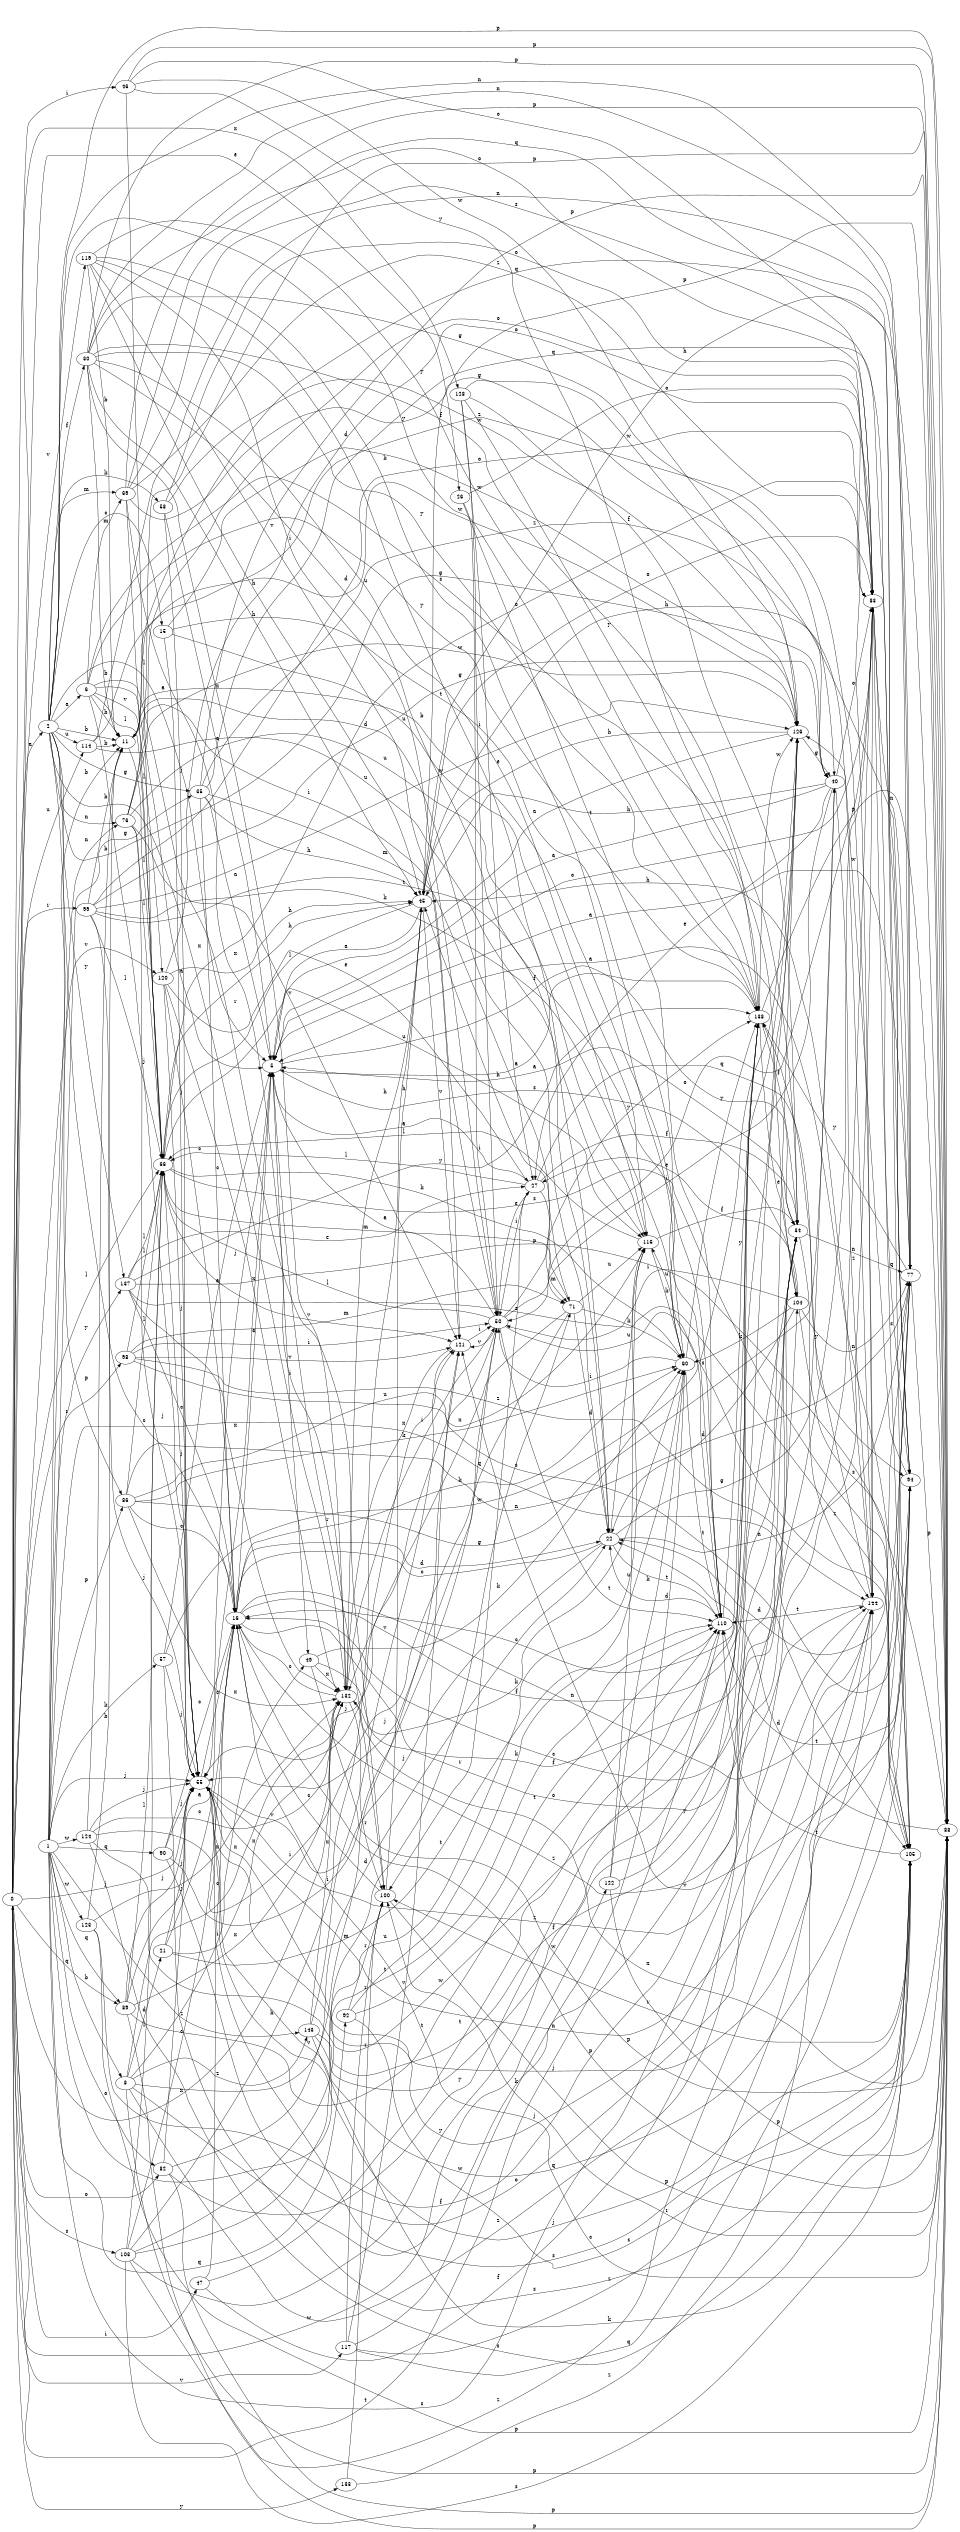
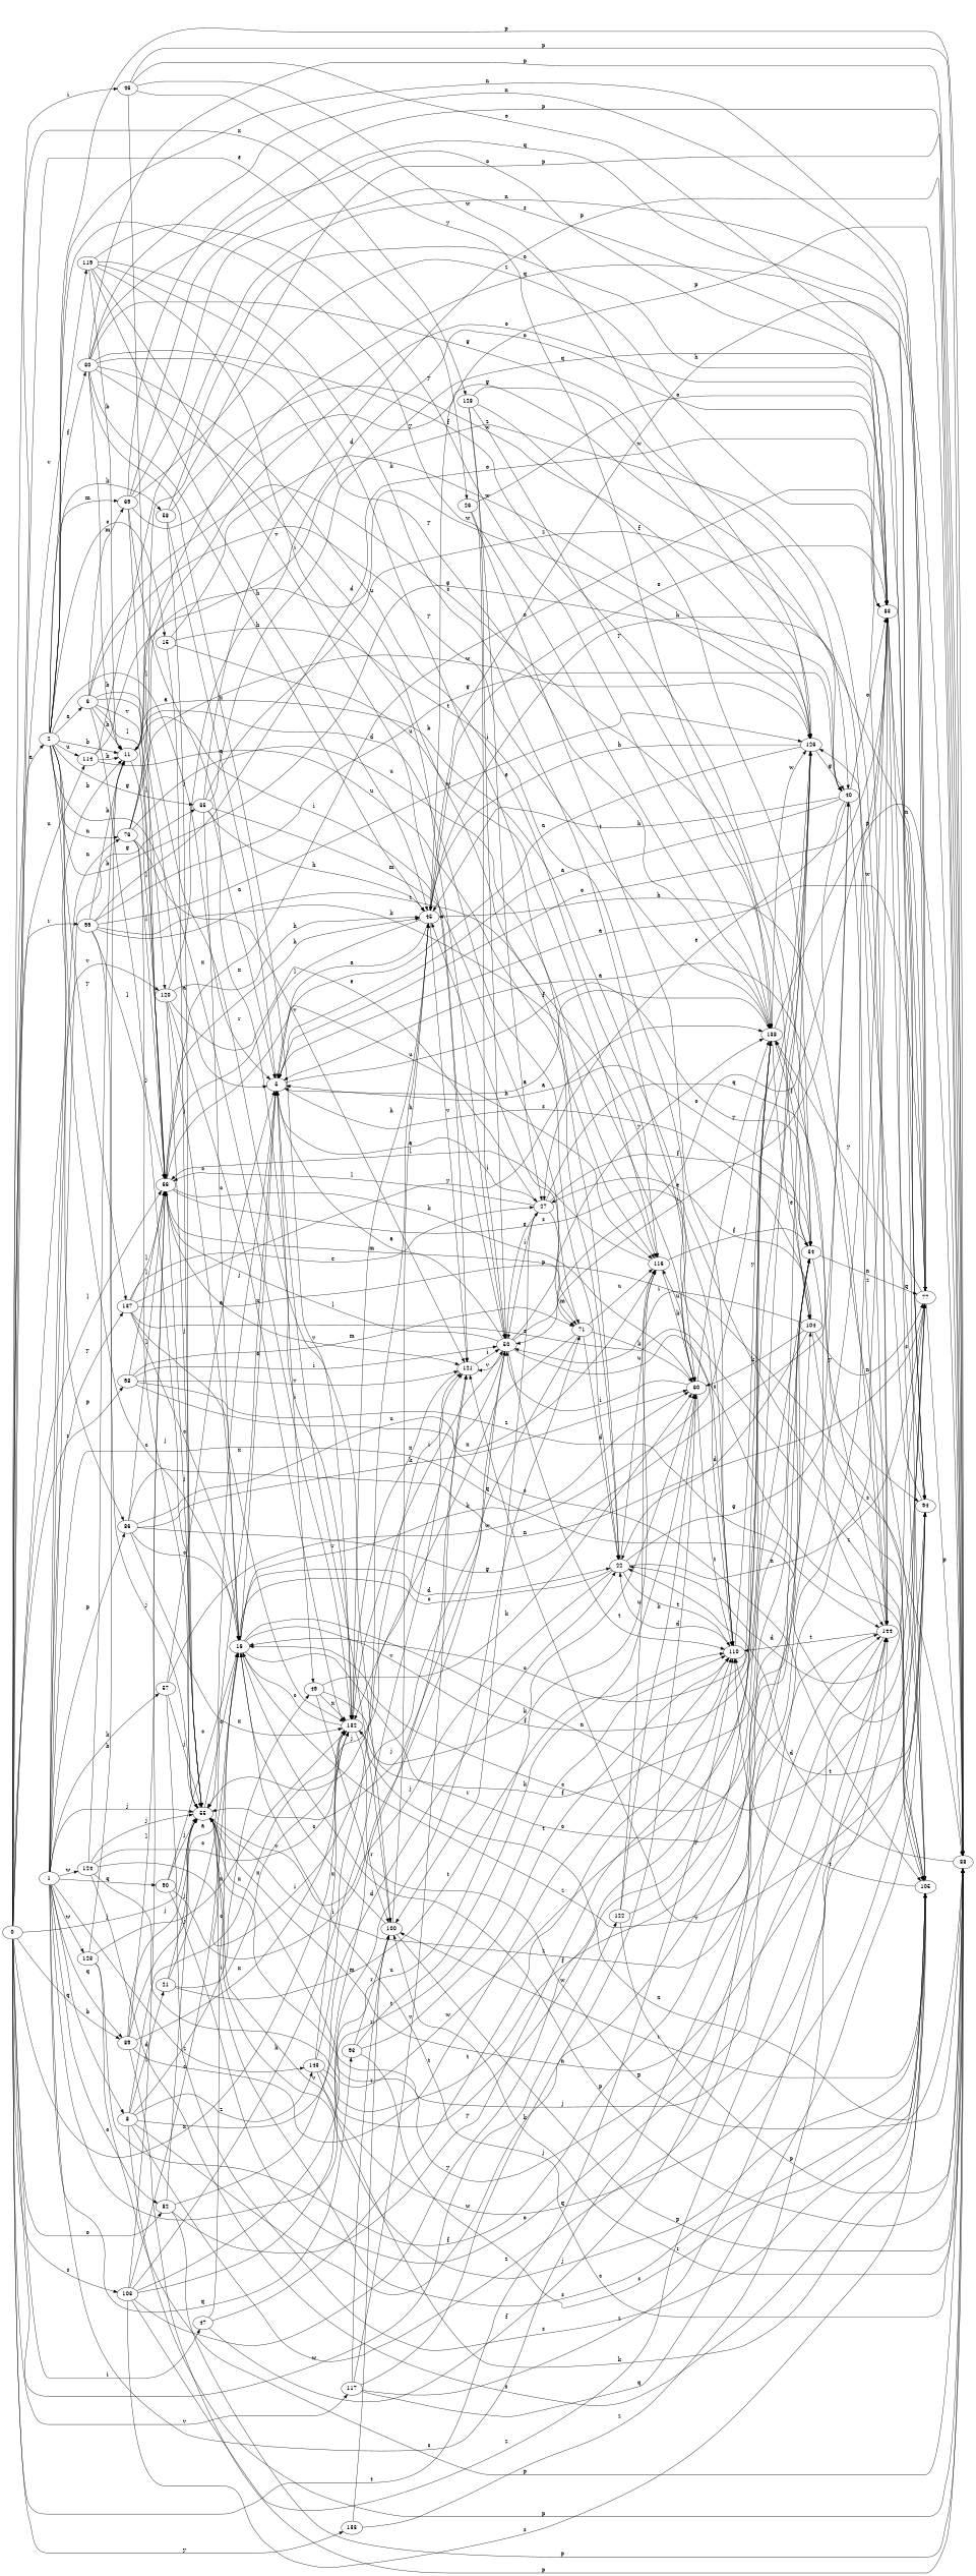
  strict digraph {
    rankdir=LR
    0
    2
    26
    46
    47
    55
    66
    82
    89
    98
    99
    103
    110
    114
    117
    119
    120
    122
    128
    132
    133
    11
    35
    76
    86
    137
    n27 [label=6]
    5
    15
    16
    30
    40
    58
    69
    77
    88
    138
    83
    50
    126
    34
    94
    144
    105
    116
    60
    71
    45
    121
    22
    100
    27
    1
    8
    57
    90
-   93 [label=92]
+   93
    104
    123
    124
    143
    49
    21
    0 -> 2 [label=a]
    0 -> 26 [label=e]
    0 -> 46 [label=i]
    0 -> 47 [label=i]
    0 -> 55 [label=j]
    0 -> 66 [label=l]
    0 -> 82 [label=o]
    0 -> 89 [label=q]
    0 -> 98 [label=r]
    0 -> 99 [label=r]
    0 -> 103 [label=s]
-   110 -> 0 [label=t]
+   0 -> 110 [label=t]
    0 -> 114 [label=u]
    0 -> 117 [label=v]
    0 -> 119 [label=v]
    0 -> 120 [label=v]
    0 -> 122 [label=w]
    0 -> 128 [label=x]
    0 -> 132 [label=x]
    0 -> 133 [label=y]
    2 -> 114 [label=u]
    2 -> 132 [label=x]
    2 -> 11 [label=b]
    2 -> 35 [label=g]
    2 -> 76 [label=n]
    2 -> 86 [label=p]
    2 -> 137 [label=y]
    2 -> n27 [label=a]
    2 -> 5 [label=a]
    2 -> 15 [label=c]
    2 -> 16 [label=c]
    2 -> 30 [label=f]
    2 -> 40 [label=g]
    2 -> 58 [label=k]
    2 -> 69 [label=m]
    2 -> 77 [label=n]
    2 -> 88 [label=p]
    2 -> 138 [label=y]
    26 -> 110 [label=t]
    26 -> 83 [label=o]
    26 -> 50 [label=i]
    46 -> 66 [label=l]
    46 -> 88 [label=p]
    46 -> 138 [label=y]
    46 -> 83 [label=o]
    46 -> 126 [label=w]
    47 -> 110 [label=t]
    47 -> 16 [label=c]
    47 -> 34 [label=f]
    55 -> 16 [label=c]
    55 -> 77 [label=n]
    55 -> 94 [label=q]
    55 -> 144 [label=z]
    55 -> 105 [label=s]
    66 -> 55 [label=j]
    66 -> 83 [label=o]
    66 -> 105 [label=s]
    66 -> 116 [label=u]
    66 -> 60 [label=k]
    66 -> 71 [label=m]
    66 -> 45 [label=h]
    66 -> 121 [label=v]
    82 -> 55 [label=j]
    82 -> 88 [label=p]
    82 -> 138 [label=y]
    82 -> 121 [label=v]
    89 -> 55 [label=j]
    89 -> 66 [label=l]
    89 -> 110 [label=t]
    89 -> 132 [label=x]
    89 -> 5 [label=a]
    89 -> 88 [label=p]
    98 -> 66 [label=l]
    98 -> 50 [label=i]
    98 -> 144 [label=z]
    98 -> 105 [label=s]
    98 -> 71 [label=m]
    98 -> 121 [label=v]
    99 -> 55 [label=j]
    99 -> 66 [label=l]
    99 -> 110 [label=t]
    99 -> 11 [label=b]
    99 -> 40 [label=g]
    99 -> 83 [label=o]
    99 -> 126 [label=w]
    99 -> 60 [label=k]
    103 -> 66 [label=l]
    103 -> 16 [label=c]
    103 -> 138 [label=y]
    103 -> 144 [label=z]
    103 -> 105 [label=s]
    103 -> 116 [label=u]
    103 -> 71 [label=m]
    103 -> 45 [label=h]
    110 -> 11 [label=b]
    110 -> 138 [label=y]
    110 -> 22 [label=d]
    114 -> 11 [label=b]
    114 -> 77 [label=n]
    114 -> 144 [label=z]
    114 -> 116 [label=u]
    117 -> 94 [label=q]
    117 -> 144 [label=z]
    117 -> 60 [label=k]
    117 -> 121 [label=v]
    117 -> 100 [label=r]
    119 -> 11 [label=b]
    119 -> 138 [label=y]
    119 -> 50 [label=i]
    119 -> 60 [label=k]
    119 -> 45 [label=h]
    119 -> 121 [label=v]
    119 -> 22 [label=d]
    120 -> 55 [label=j]
    120 -> 132 [label=x]
    120 -> 16 [label=c]
    120 -> 83 [label=o]
    120 -> 45 [label=h]
    120 -> 27 [label=e]
    122 -> 88 [label=p]
    122 -> 138 [label=y]
    122 -> 116 [label=u]
    122 -> 60 [label=k]
    128 -> 138 [label=y]
    128 -> 50 [label=i]
    128 -> 126 [label=w]
    128 -> 34 [label=f]
    128 -> 27 [label=e]
    132 -> 16 [label=c]
    132 -> 50 [label=i]
    132 -> 60 [label=k]
    132 -> 45 [label=h]
    132 -> 100 [label=r]
    133 -> 144 [label=z]
    133 -> 100 [label=r]
    11 -> 66 [label=l]
    11 -> 50 [label=i]
    11 -> 126 [label=w]
    11 -> 94 [label=q]
    11 -> 22 [label=d]
    35 -> 5 [label=a]
    35 -> 16 [label=c]
    35 -> 88 [label=p]
    35 -> 94 [label=q]
    35 -> 144 [label=z]
    35 -> 71 [label=m]
    35 -> 45 [label=h]
    76 -> 55 [label=j]
    76 -> 66 [label=l]
    76 -> 88 [label=p]
    76 -> 83 [label=o]
    76 -> 126 [label=w]
    76 -> 116 [label=u]
    76 -> 121 [label=v]
    86 -> 66 [label=l]
    86 -> 132 [label=x]
    86 -> 16 [label=c]
    86 -> 40 [label=g]
    86 -> 77 [label=n]
    86 -> 116 [label=u]
    86 -> 60 [label=k]
    137 -> 66 [label=l]
    137 -> 132 [label=x]
    137 -> 16 [label=c]
    137 -> 88 [label=p]
    137 -> 138 [label=y]
    137 -> 105 [label=s]
    137 -> 27 [label=e]
    n27 -> 55 [label=j]
    n27 -> 66 [label=l]
    n27 -> 120 [label=v]
    n27 -> 11 [label=b]
    n27 -> 5 [label=a]
    n27 -> 69 [label=m]
    n27 -> 138 [label=y]
    n27 -> 100 [label=r]
    n27 -> 104 [label=s]
    5 -> 55 [label=j]
    5 -> 83 [label=o]
    5 -> 34 [label=f]
    5 -> 100 [label=r]
    5 -> 104 [label=s]
    5 -> 49 [label=i]
    15 -> 55 [label=j]
    15 -> 110 [label=t]
    15 -> 126 [label=w]
    15 -> 116 [label=u]
    16 -> 5 [label=a]
    16 -> 77 [label=n]
    16 -> 88 [label=p]
    16 -> 83 [label=o]
    16 -> 34 [label=f]
    16 -> 144 [label=z]
    16 -> 60 [label=k]
    16 -> 22 [label=d]
    30 -> 132 [label=x]
    30 -> 11 [label=b]
    30 -> 40 [label=g]
    30 -> 77 [label=n]
    30 -> 88 [label=p]
    30 -> 138 [label=y]
    30 -> 83 [label=o]
    30 -> 34 [label=f]
    30 -> 116 [label=u]
    30 -> 45 [label=h]
    30 -> 22 [label=d]
    40 -> 5 [label=a]
    40 -> 83 [label=o]
    40 -> 50 [label=i]
    40 -> 144 [label=z]
    40 -> 45 [label=h]
    40 -> 27 [label=e]
    58 -> 55 [label=j]
    58 -> 5 [label=a]
    58 -> 83 [label=o]
    58 -> 126 [label=w]
    69 -> 66 [label=l]
    69 -> 132 [label=x]
    69 -> 40 [label=g]
    69 -> 88 [label=p]
    69 -> 94 [label=q]
    69 -> 144 [label=z]
    69 -> 105 [label=s]
    77 -> 55 [label=j]
    77 -> 5 [label=a]
    77 -> 88 [label=p]
    77 -> 138 [label=y]
    77 -> 45 [label=h]
    77 -> 22 [label=d]
    88 -> 132 [label=x]
    88 -> 16 [label=c]
    88 -> 45 [label=h]
    88 -> 22 [label=d]
    88 -> 100 [label=r]
    138 -> 5 [label=a]
    138 -> 88 [label=p]
    138 -> 126 [label=w]
    138 -> 34 [label=f]
    138 -> 104 [label=e]
    83 -> 16 [label=c]
    83 -> 77 [label=n]
    83 -> 94 [label=q]
    83 -> 105 [label=s]
    50 -> 55 [label=j]
    50 -> 66 [label=l]
    50 -> 110 [label=t]
    50 -> 5 [label=a]
    50 -> 138 [label=y]
    50 -> 83 [label=o]
    50 -> 105 [label=s]
    50 -> 121 [label=v]
    50 -> 27 [label=e]
    126 -> 5 [label=a]
    126 -> 16 [label=c]
    126 -> 40 [label=g]
    126 -> 45 [label=h]
    34 -> 5 [label=a]
    34 -> 77 [label=n]
    34 -> 144 [label=z]
    94 -> 110 [label=t]
    94 -> 126 [label=w]
    94 -> 121 [label=v]
    144 -> 55 [label=j]
    144 -> 110 [label=t]
    144 -> 138 [label=y]
    144 -> 45 [label=h]
    105 -> 55 [label=j]
    105 -> 110 [label=t]
    105 -> 5 [label=a]
    105 -> 100 [label=r]
    116 -> 66 [label=l]
    116 -> 34 [label=f]
    116 -> 60 [label=k]
    60 -> 110 [label=t]
    60 -> 138 [label=y]
    60 -> 50 [label=i]
    60 -> 116 [label=u]
    71 -> 55 [label=j]
    71 -> 132 [label=x]
    71 -> 116 [label=u]
    71 -> 60 [label=k]
    71 -> 45 [label=h]
    71 -> 22 [label=d]
    45 -> 66 [label=l]
    45 -> 5 [label=a]
    45 -> 88 [label=p]
    45 -> 83 [label=o]
    45 -> 121 [label=v]
    121 -> 132 [label=x]
    121 -> 50 [label=i]
    22 -> 55 [label=j]
    22 -> 110 [label=t]
    22 -> 16 [label=c]
    22 -> 40 [label=g]
    22 -> 77 [label=n]
    22 -> 116 [label=u]
    100 -> 16 [label=c]
    100 -> 88 [label=p]
    100 -> 45 [label=h]
    27 -> 66 [label=l]
    27 -> 5 [label=a]
    27 -> 50 [label=i]
    27 -> 34 [label=f]
    27 -> 94 [label=q]
    27 -> 71 [label=m]
    27 -> 100 [label=r]
    1 -> 55 [label=j]
    1 -> 82 [label=o]
    1 -> 89 [label=q]
    1 -> 110 [label=t]
    1 -> 11 [label=b]
    1 -> 35 [label=g]
    1 -> 76 [label=n]
    1 -> 86 [label=p]
    1 -> 137 [label=y]
    1 -> 94 [label=q]
    1 -> 8 [label=b]
    1 -> 57 [label=k]
    1 -> 90 [label=q]
    1 -> 93 [label=q]
    1 -> 104 [label=s]
    1 -> 123 [label=w]
    1 -> 124 [label=w]
    1 -> 143 [label=z]
    8 -> 132 [label=x]
    8 -> 88 [label=p]
    8 -> 126 [label=w]
    8 -> 144 [label=z]
    8 -> 22 [label=d]
    8 -> 143 [label=z]
    8 -> 49 [label=i]
    8 -> 21 [label=d]
    57 -> 55 [label=j]
    57 -> 5 [label=a]
    57 -> 126 [label=w]
    57 -> 105 [label=s]
    90 -> 55 [label=j]
    90 -> 16 [label=c]
    90 -> 83 [label=o]
    90 -> 50 [label=i]
    93 -> 110 [label=t]
    93 -> 105 [label=s]
    93 -> 60 [label=k]
    93 -> 100 [label=r]
    104 -> 77 [label=n]
    104 -> 50 [label=i]
    104 -> 105 [label=s]
    104 -> 60 [label=k]
    104 -> 22 [label=d]
    104 -> 27 [label=e]
    123 -> 132 [label=x]
    123 -> 11 [label=b]
    123 -> 88 [label=p]
    123 -> 34 [label=f]
    124 -> 55 [label=j]
    124 -> 11 [label=b]
    124 -> 50 [label=i]
    124 -> 126 [label=w]
    124 -> 105 [label=s]
    124 -> 121 [label=v]
    143 -> 132 [label=x]
    143 -> 126 [label=w]
    143 -> 34 [label=f]
    143 -> 105 [label=k]
    143 -> 121 [label=v]
    49 -> 132 [label=x]
    49 -> 88 [label=p]
    49 -> 34 [label=f]
    49 -> 60 [label=k]
    21 -> 55 [label=j]
    21 -> 110 [label=t]
    21 -> 132 [label=x]
    21 -> 16 [label=c]
  }
